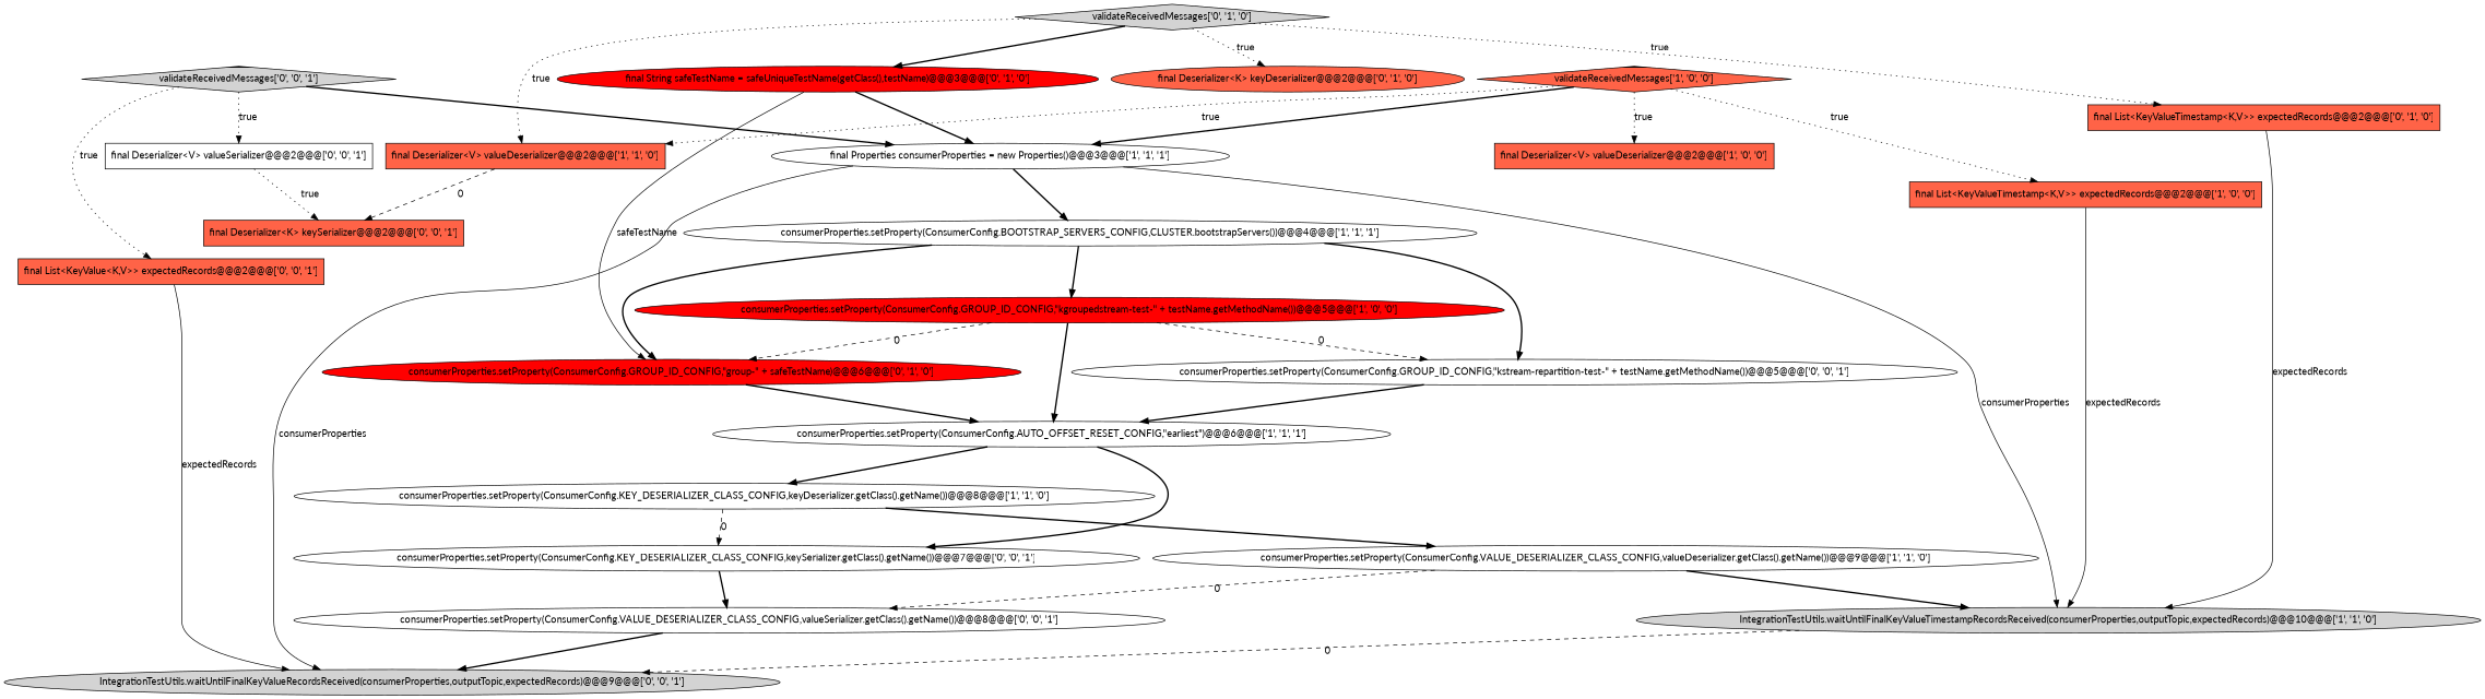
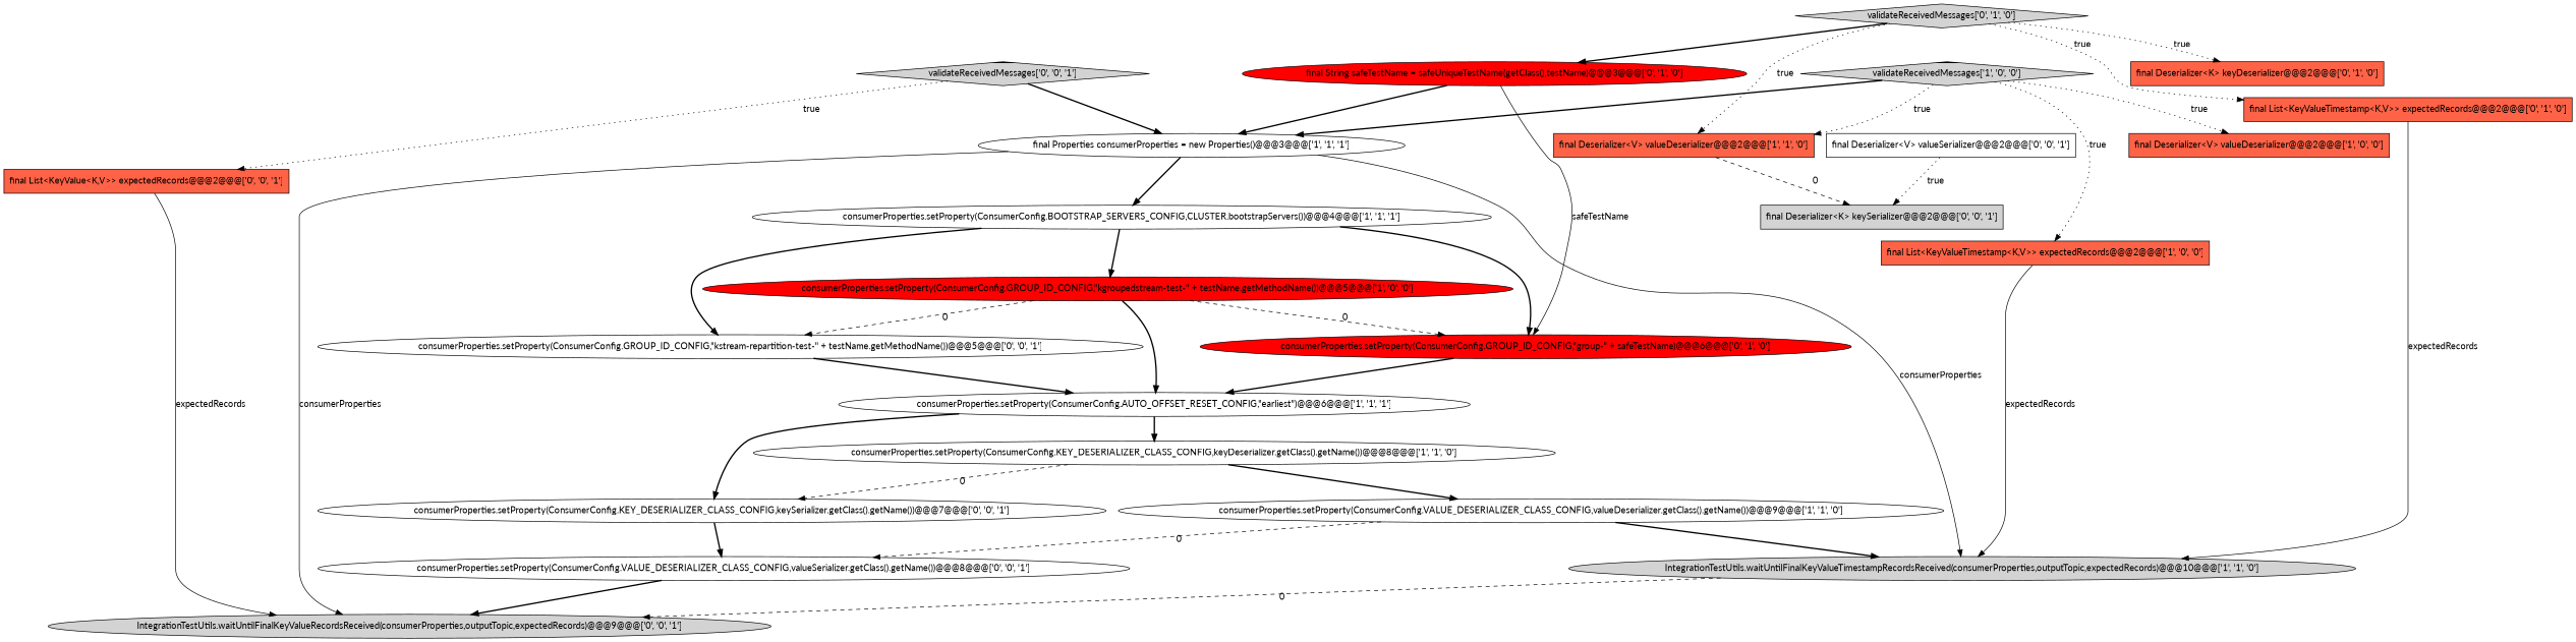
  digraph {
    fontname=Lato
    node [fillcolor=white fontname=Lato shape=ellipse style=filled]
    edge [fontname=Lato style=bold]
    n1 [label="consumerProperties.setProperty(ConsumerConfig.KEY_DESERIALIZER_CLASS_CONFIG,keySerializer.getClass().getName())@@@7@@@['0', '0', '1']"]
    n2 [label="consumerProperties.setProperty(ConsumerConfig.VALUE_DESERIALIZER_CLASS_CONFIG,valueSerializer.getClass().getName())@@@8@@@['0', '0', '1']"]
    n3 [fillcolor=lightgray label="IntegrationTestUtils.waitUntilFinalKeyValueRecordsReceived(consumerProperties,outputTopic,expectedRecords)@@@9@@@['0', '0', '1']"]
    n4 [label="consumerProperties.setProperty(ConsumerConfig.VALUE_DESERIALIZER_CLASS_CONFIG,valueDeserializer.getClass().getName())@@@9@@@['1', '1', '0']"]
    n5 [fillcolor=lightgray label="IntegrationTestUtils.waitUntilFinalKeyValueTimestampRecordsReceived(consumerProperties,outputTopic,expectedRecords)@@@10@@@['1', '1', '0']"]
    n6 [fillcolor=red label="final String safeTestName = safeUniqueTestName(getClass(),testName)@@@3@@@['0', '1', '0']"]
    n7 [label="final Properties consumerProperties = new Properties()@@@3@@@['1', '1', '1']"]
    n8 [fillcolor=red label="consumerProperties.setProperty(ConsumerConfig.GROUP_ID_CONFIG,\"group-\" + safeTestName)@@@6@@@['0', '1', '0']"]
    n9 [label="consumerProperties.setProperty(ConsumerConfig.BOOTSTRAP_SERVERS_CONFIG,CLUSTER.bootstrapServers())@@@4@@@['1', '1', '1']"]
    n10 [label="consumerProperties.setProperty(ConsumerConfig.AUTO_OFFSET_RESET_CONFIG,\"earliest\")@@@6@@@['1', '1', '1']"]
    n11 [fillcolor=lightgray label="validateReceivedMessages['0', '0', '1']" shape=diamond]
    n12 [label="final Deserializer<V> valueSerializer@@@2@@@['0', '0', '1']" shape=box]
    n13 [fillcolor=tomato label="final List<KeyValue<K,V>> expectedRecords@@@2@@@['0', '0', '1']" shape=box]
-   n14 [fillcolor=tomato label="final Deserializer<K> keySerializer@@@2@@@['0', '0', '1']" shape=box]
-   n15 [fillcolor=tomato label="final Deserializer<K> keyDeserializer@@@2@@@['0', '1', '0']"]
+   n14 [fillcolor=lightgray label="final Deserializer<K> keySerializer@@@2@@@['0', '0', '1']" shape=box]
+   n15 [fillcolor=tomato label="final Deserializer<K> keyDeserializer@@@2@@@['0', '1', '0']" shape=box]
    n16 [label="consumerProperties.setProperty(ConsumerConfig.KEY_DESERIALIZER_CLASS_CONFIG,keyDeserializer.getClass().getName())@@@8@@@['1', '1', '0']"]
-   n17 [fillcolor=tomato label="validateReceivedMessages['1', '0', '0']" shape=diamond]
+   n17 [fillcolor=lightgray label="validateReceivedMessages['1', '0', '0']" shape=diamond]
    n18 [fillcolor=tomato label="final Deserializer<V> valueDeserializer@@@2@@@['1', '1', '0']" shape=box]
    n19 [fillcolor=tomato label="final Deserializer<V> valueDeserializer@@@2@@@['1', '0', '0']" shape=box]
    n20 [fillcolor=tomato label="final List<KeyValueTimestamp<K,V>> expectedRecords@@@2@@@['1', '0', '0']" shape=box]
    n21 [label="consumerProperties.setProperty(ConsumerConfig.GROUP_ID_CONFIG,\"kstream-repartition-test-\" + testName.getMethodName())@@@5@@@['0', '0', '1']"]
    n22 [fillcolor=red label="consumerProperties.setProperty(ConsumerConfig.GROUP_ID_CONFIG,\"kgroupedstream-test-\" + testName.getMethodName())@@@5@@@['1', '0', '0']"]
    n23 [fillcolor=tomato label="final List<KeyValueTimestamp<K,V>> expectedRecords@@@2@@@['0', '1', '0']" shape=box]
    n24 [fillcolor=lightgray label="validateReceivedMessages['0', '1', '0']" shape=diamond]
    n1 -> n2
    n2 -> n3
    n4 -> n2 [label=0 style=dashed]
    n4 -> n5
    n5 -> n3 [label=0 style=dashed]
    n6 -> n7
    n6 -> n8 [label=safeTestName style=solid]
    n7 -> n3 [label=consumerProperties style=solid]
    n7 -> n5 [label=consumerProperties style=solid]
    n7 -> n9
    n8 -> n10
    n9 -> n8
    n9 -> n21
    n9 -> n22
    n10 -> n1
    n10 -> n16
    n11 -> n7
-   n11 -> n12 [label=true style=dotted]
    n11 -> n13 [label=true style=dotted]
    n12 -> n14 [label=true style=dotted]
    n13 -> n3 [label=expectedRecords style=solid]
    n16 -> n1 [label=0 style=dashed]
    n16 -> n4
    n17 -> n7
    n17 -> n18 [label=true style=dotted]
    n17 -> n19 [label=true style=dotted]
    n17 -> n20 [label=true style=dotted]
    n18 -> n14 [label=0 style=dashed]
    n20 -> n5 [label=expectedRecords style=solid]
    n21 -> n10
    n22 -> n8 [label=0 style=dashed]
    n22 -> n10
    n22 -> n21 [label=0 style=dashed]
    n23 -> n5 [label=expectedRecords style=solid]
    n24 -> n6
    n24 -> n15 [label=true style=dotted]
    n24 -> n18 [label=true style=dotted]
    n24 -> n23 [label=true style=dotted]
  }
